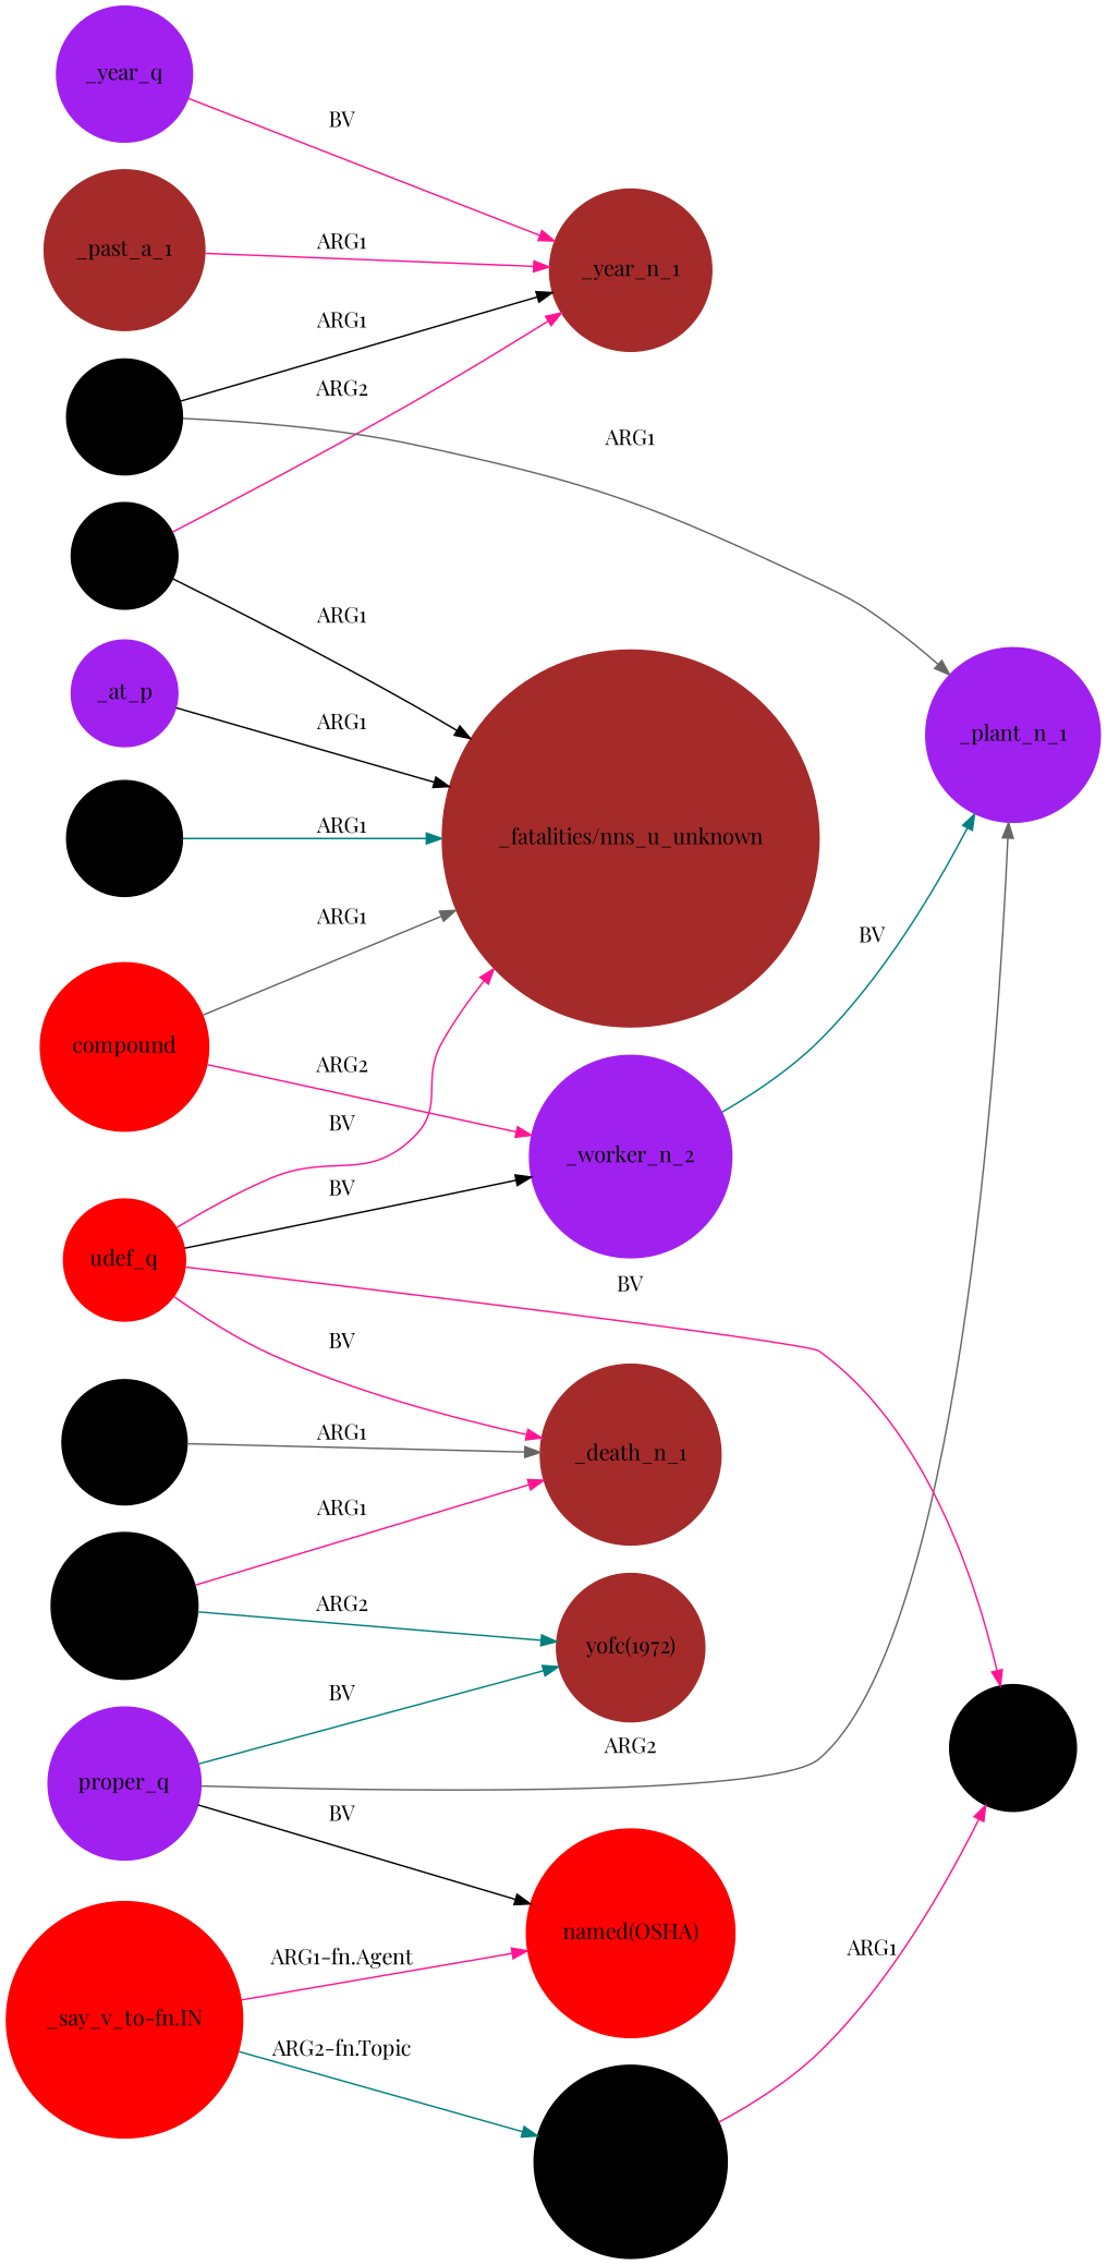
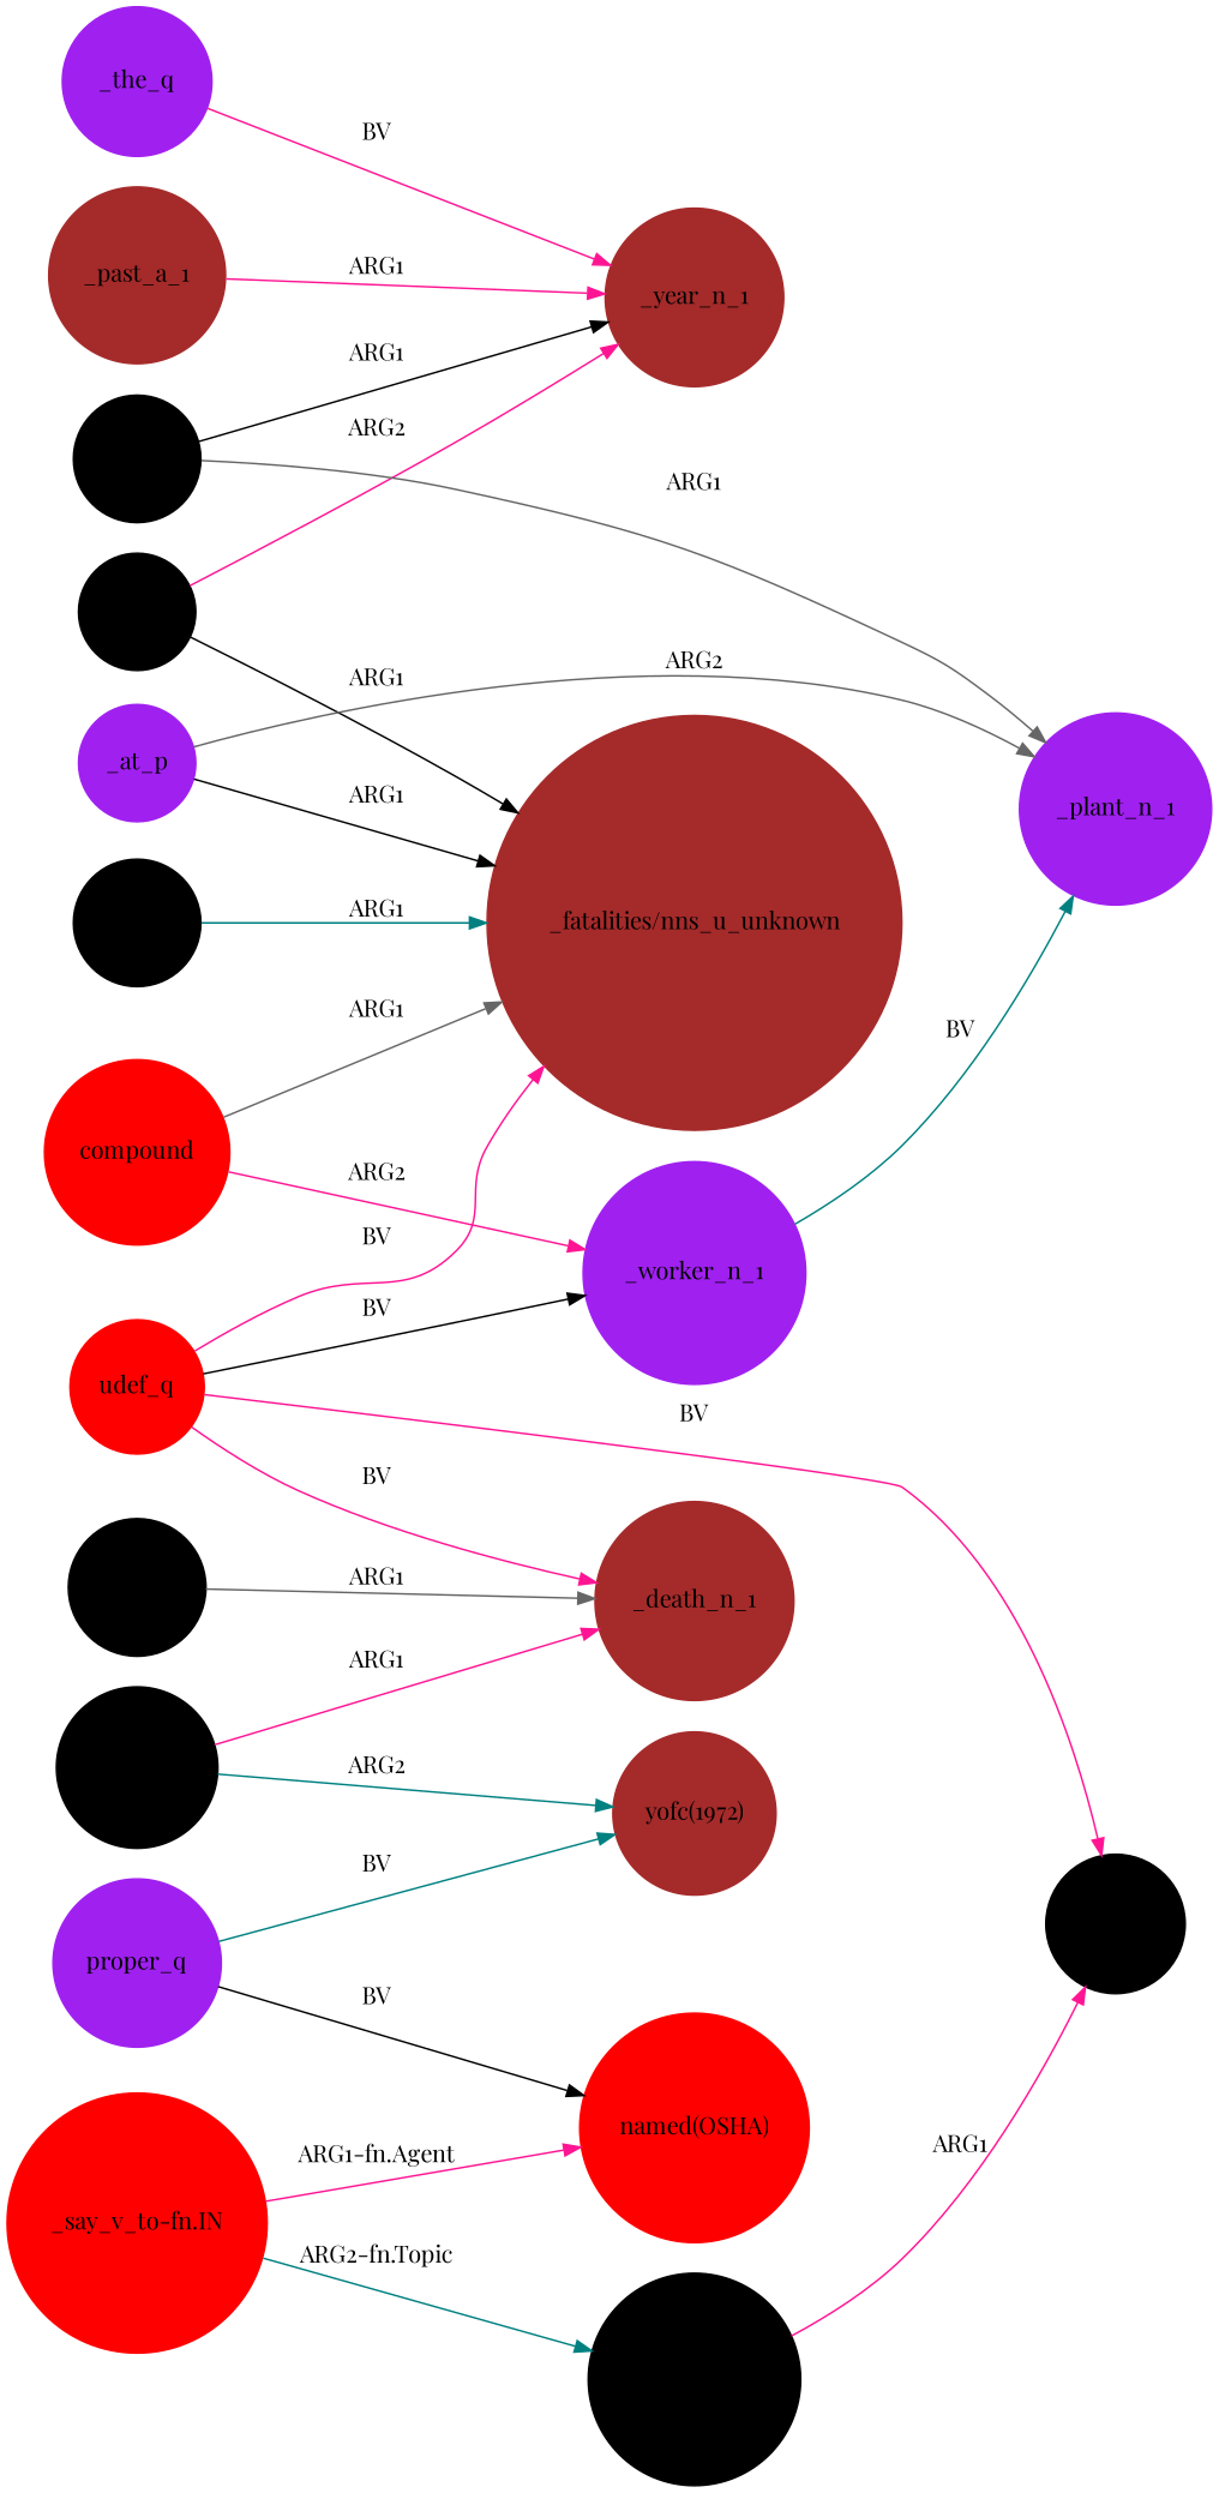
  digraph {
    fontname="Playfair Display"
    rankdir=LR
    node [color=black fontname="Playfair Display" shape=circle style=filled]
    edge [color=deeppink fontname="Playfair Display"]
    _year_n_1 [color=brown]
    _in_p
    "_fatalities/nns_u_unknown" [color=brown]
-   _the_q [color=purple label=_year_q]
+   _the_q [color=purple]
    _plant_n_1 [color=purple]
    proper_q [color=purple]
    "yofc(1972)" [color=brown]
    "named(OSHA)" [color=red]
    _death_n_1 [color=brown]
    "card(17)"
    udef_q [color=red]
-   _worker_n_1 [color=purple label=_worker_n_2]
+   _worker_n_1 [color=purple]
    _and_c
    _since_p
    _at_p [color=purple]
    "_say_v_to-fn.IN" [color=red]
    _be_v_there
    "card(2)"
    _past_a_1 [color=brown]
    compound [color=red]
    "card(3)"
    _in_p -> _year_n_1 [label=ARG2]
    _in_p -> "_fatalities/nns_u_unknown" [color=black label=ARG1]
    _the_q -> _year_n_1 [label=BV]
    proper_q -> "yofc(1972)" [color=teal label=BV]
    proper_q -> "named(OSHA)" [color=black label=BV]
    "card(17)" -> _death_n_1 [color=gray40 label=ARG1]
    udef_q -> "_fatalities/nns_u_unknown" [label=BV]
    udef_q -> _death_n_1 [label=BV]
    udef_q -> _worker_n_1 [color=black label=BV]
    udef_q -> _and_c [label=BV]
    _worker_n_1 -> _plant_n_1 [color=teal label=BV]
    _since_p -> "yofc(1972)" [color=teal label=ARG2]
    _since_p -> _death_n_1 [label=ARG1]
    _at_p -> "_fatalities/nns_u_unknown" [color=black label=ARG1]
-   proper_q -> _plant_n_1 [color=gray40 label=ARG2]
+   _at_p -> _plant_n_1 [color=gray40 label=ARG2]
    "_say_v_to-fn.IN" -> "named(OSHA)" [label="ARG1-fn.Agent"]
    "_say_v_to-fn.IN" -> _be_v_there [color=teal label="ARG2-fn.Topic"]
    _be_v_there -> _and_c [label=ARG1]
    "card(2)" -> _year_n_1 [color=black label=ARG1]
    "card(2)" -> _plant_n_1 [color=gray40 label=ARG1]
    _past_a_1 -> _year_n_1 [label=ARG1]
    compound -> "_fatalities/nns_u_unknown" [color=gray40 label=ARG1]
    compound -> _worker_n_1 [label=ARG2]
    "card(3)" -> "_fatalities/nns_u_unknown" [color=teal label=ARG1]
  }
